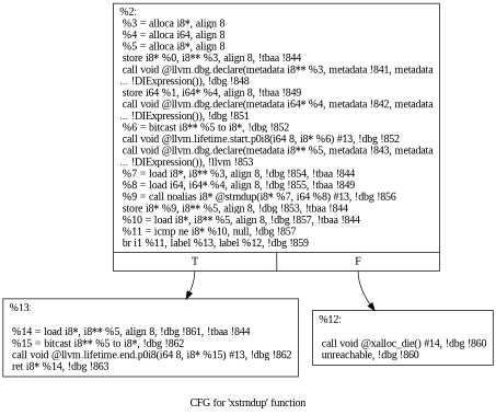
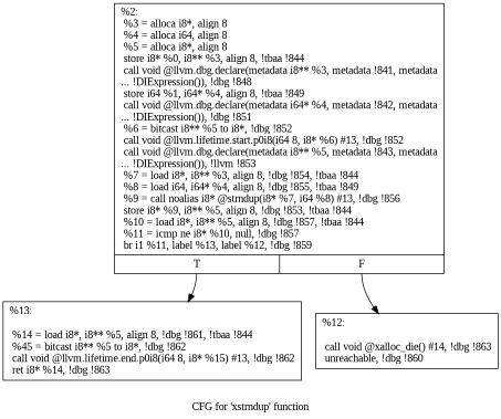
  digraph {
    fontname="Liberation Serif"
    label="CFG for 'xstrndup' function"
    node [fontname="Liberation Serif" shape=record]
    edge [fontname="Liberation Serif"]
    n1 [label="{%2:\l  %3 = alloca i8*, align 8\l  %4 = alloca i64, align 8\l  %5 = alloca i8*, align 8\l  store i8* %0, i8** %3, align 8, !tbaa !844\l  call void @llvm.dbg.declare(metadata i8** %3, metadata !841, metadata\l... !DIExpression()), !dbg !848\l  store i64 %1, i64* %4, align 8, !tbaa !849\l  call void @llvm.dbg.declare(metadata i64* %4, metadata !842, metadata\l... !DIExpression()), !dbg !851\l  %6 = bitcast i8** %5 to i8*, !dbg !852\l  call void @llvm.lifetime.start.p0i8(i64 8, i8* %6) #13, !dbg !852\l  call void @llvm.dbg.declare(metadata i8** %5, metadata !843, metadata\l... !DIExpression()), !llvm !853\l  %7 = load i8*, i8** %3, align 8, !dbg !854, !tbaa !844\l  %8 = load i64, i64* %4, align 8, !dbg !855, !tbaa !849\l  %9 = call noalias i8* @strndup(i8* %7, i64 %8) #13, !dbg !856\l  store i8* %9, i8** %5, align 8, !dbg !853, !tbaa !844\l  %10 = load i8*, i8** %5, align 8, !dbg !857, !tbaa !844\l  %11 = icmp ne i8* %10, null, !dbg !857\l  br i1 %11, label %13, label %12, !dbg !859\l|{<s0>T|<s1>F}}"]
-   n2 [label="{%13:\l\l  %14 = load i8*, i8** %5, align 8, !dbg !861, !tbaa !844\l  %15 = bitcast i8** %5 to i8*, !dbg !862\l  call void @llvm.lifetime.end.p0i8(i64 8, i8* %15) #13, !dbg !862\l  ret i8* %14, !dbg !863\l}"]
-   n3 [label="{%12:\l\l  call void @xalloc_die() #14, !dbg !860\l  unreachable, !dbg !860\l}"]
+   n2 [label="{%13:\l\l  %14 = load i8*, i8** %5, align 8, !dbg !861, !tbaa !844\l  %45 = bitcast i8** %5 to i8*, !dbg !862\l  call void @llvm.lifetime.end.p0i8(i64 8, i8* %15) #13, !dbg !862\l  ret i8* %14, !dbg !863\l}"]
+   n3 [label="{%12:\l\l  call void @xalloc_die() #14, !dbg !863\l  unreachable, !dbg !860\l}"]
    n1 -> n2 [tailport=s0]
    n1 -> n3 [tailport=s1]
  }
